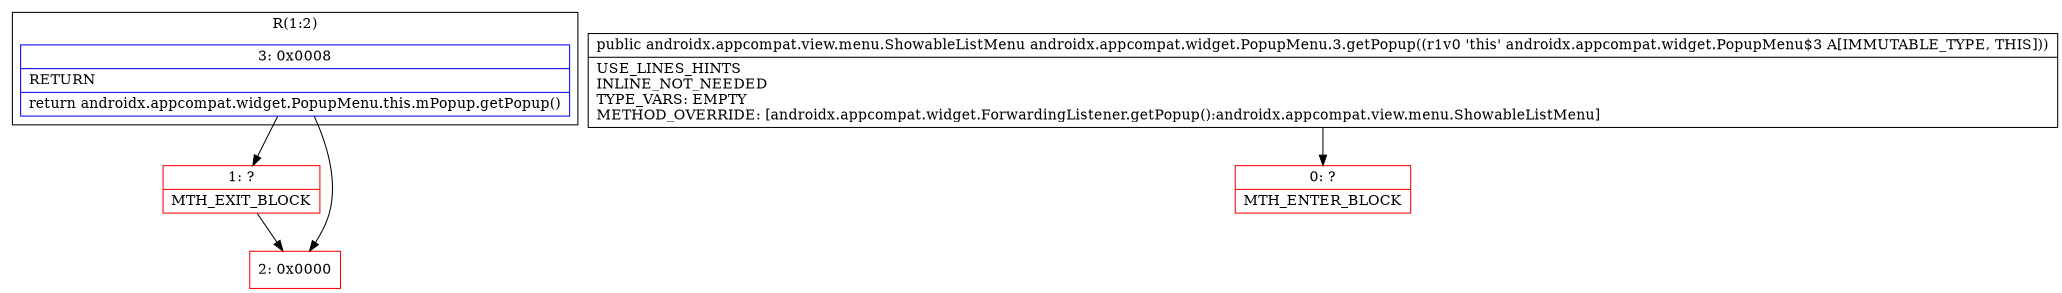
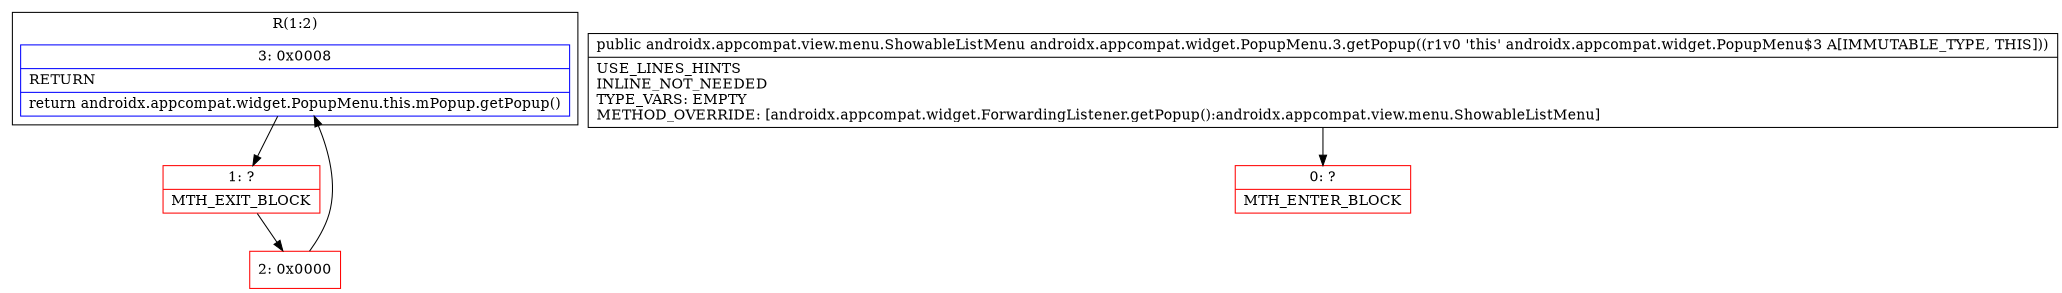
  digraph {
    node [color=red shape=record]
    n1 [color=blue label="{3\:\ 0x0008|RETURN\l|return androidx.appcompat.widget.PopupMenu.this.mPopup.getPopup()\l}"]
    n2 [label="{1\:\ ?|MTH_EXIT_BLOCK\l}"]
    n3 [label="{2\:\ 0x0000}"]
    n4 [label="{0\:\ ?|MTH_ENTER_BLOCK\l}"]
    n5 [label="{public androidx.appcompat.view.menu.ShowableListMenu androidx.appcompat.widget.PopupMenu.3.getPopup((r1v0 'this' androidx.appcompat.widget.PopupMenu$3 A[IMMUTABLE_TYPE, THIS]))  | USE_LINES_HINTS\lINLINE_NOT_NEEDED\lTYPE_VARS: EMPTY\lMETHOD_OVERRIDE: [androidx.appcompat.widget.ForwardingListener.getPopup():androidx.appcompat.view.menu.ShowableListMenu]\l}" color=""]
    subgraph cluster_1 {
      label="R(1:2)"
      n1
    }
    n1 -> n2
    n2 -> n3
-   n1 -> n3
+   n3 -> n1
    n5 -> n4
  }
